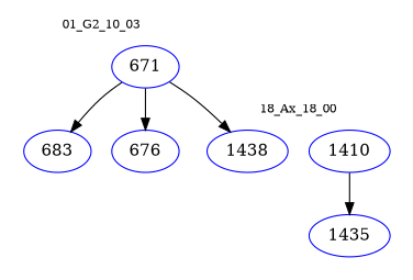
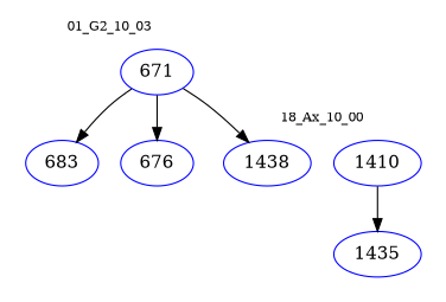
  digraph {
    node [color=blue]
    edge [color=black]
    n1 [label=1410]
    n2 [label=1435]
    n3 [label=1438]
    n4 [label=671]
    n5 [label=683]
    n6 [label=676]
    subgraph cluster_1 {
      color=white
      fontsize=10
-     label="18_Ax_18_00"
+     label="18_Ax_10_00"
      n1
      n2
      n3
    }
    subgraph cluster_2 {
      color=white
      fontsize=10
      label="01_G2_10_03"
      n4
      n5
      n6
    }
    n1 -> n2
    n4 -> n3
    n4 -> n5
    n4 -> n6
  }
